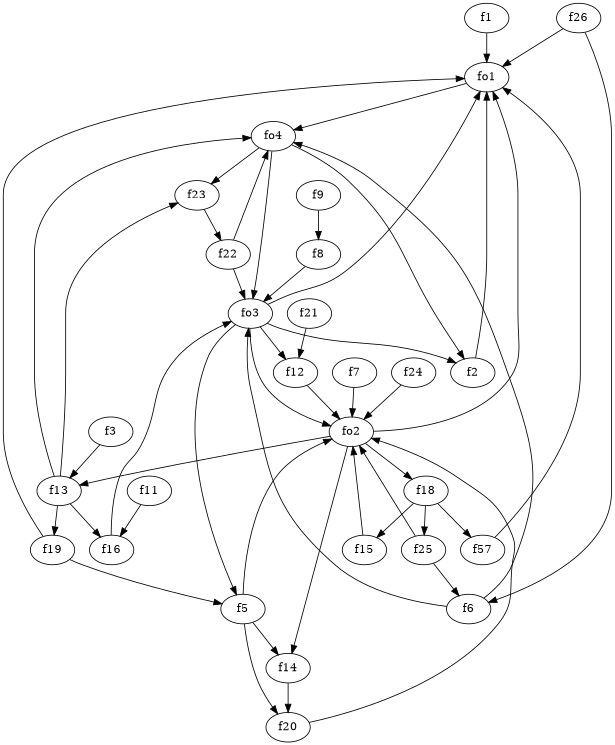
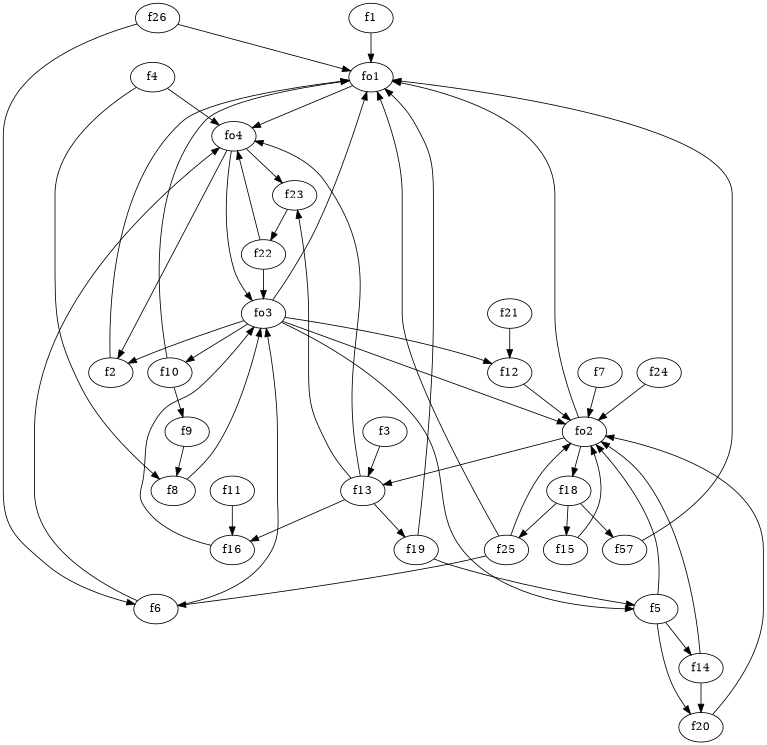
  strict digraph {
    edge [weight=2]
    f1
    fo1
    fo4
    f2
    f3
    f13
    f16
    f19
    f23
+   f4
    f8
    fo3
    f5
    f20
    fo2
    f14
    f18
    f6
+   f10
    f12
    f7
    f9
    f11
    f22
    f15
    n26 [label=f57]
    f25
    f21
    f24
    f26
    f1 -> fo1
    fo1 -> fo4
    fo4 -> f2
    fo4 -> f23
    fo4 -> fo3
    f2 -> fo1
    f3 -> f13
    f13 -> fo4
    f13 -> f16
    f13 -> f19
    f13 -> f23
    f16 -> fo3
    f19 -> fo1
    f19 -> f5
    f23 -> f22
+   f4 -> fo4
+   f4 -> f8
    f8 -> fo3
    fo3 -> fo1
    fo3 -> f2
    fo3 -> f5
    fo3 -> fo2
+   fo3 -> f10
    fo3 -> f12
    f5 -> f20
    f5 -> fo2
    f5 -> f14
    f20 -> fo2
    fo2 -> fo1
    fo2 -> f13
    fo2 -> f18
    f14 -> f20
-   fo2 -> f14
+   f14 -> fo2
    f18 -> f15
    f18 -> n26
    f18 -> f25
    f6 -> fo4
    f6 -> fo3
+   f10 -> fo1
+   f10 -> f9
    f12 -> fo2
    f7 -> fo2
    f9 -> f8
    f11 -> f16
    f22 -> fo4
    f22 -> fo3
    f15 -> fo2
    n26 -> fo1
+   f25 -> fo1
    f25 -> fo2
    f25 -> f6
    f21 -> f12
    f24 -> fo2
    f26 -> fo1
    f26 -> f6
  }
